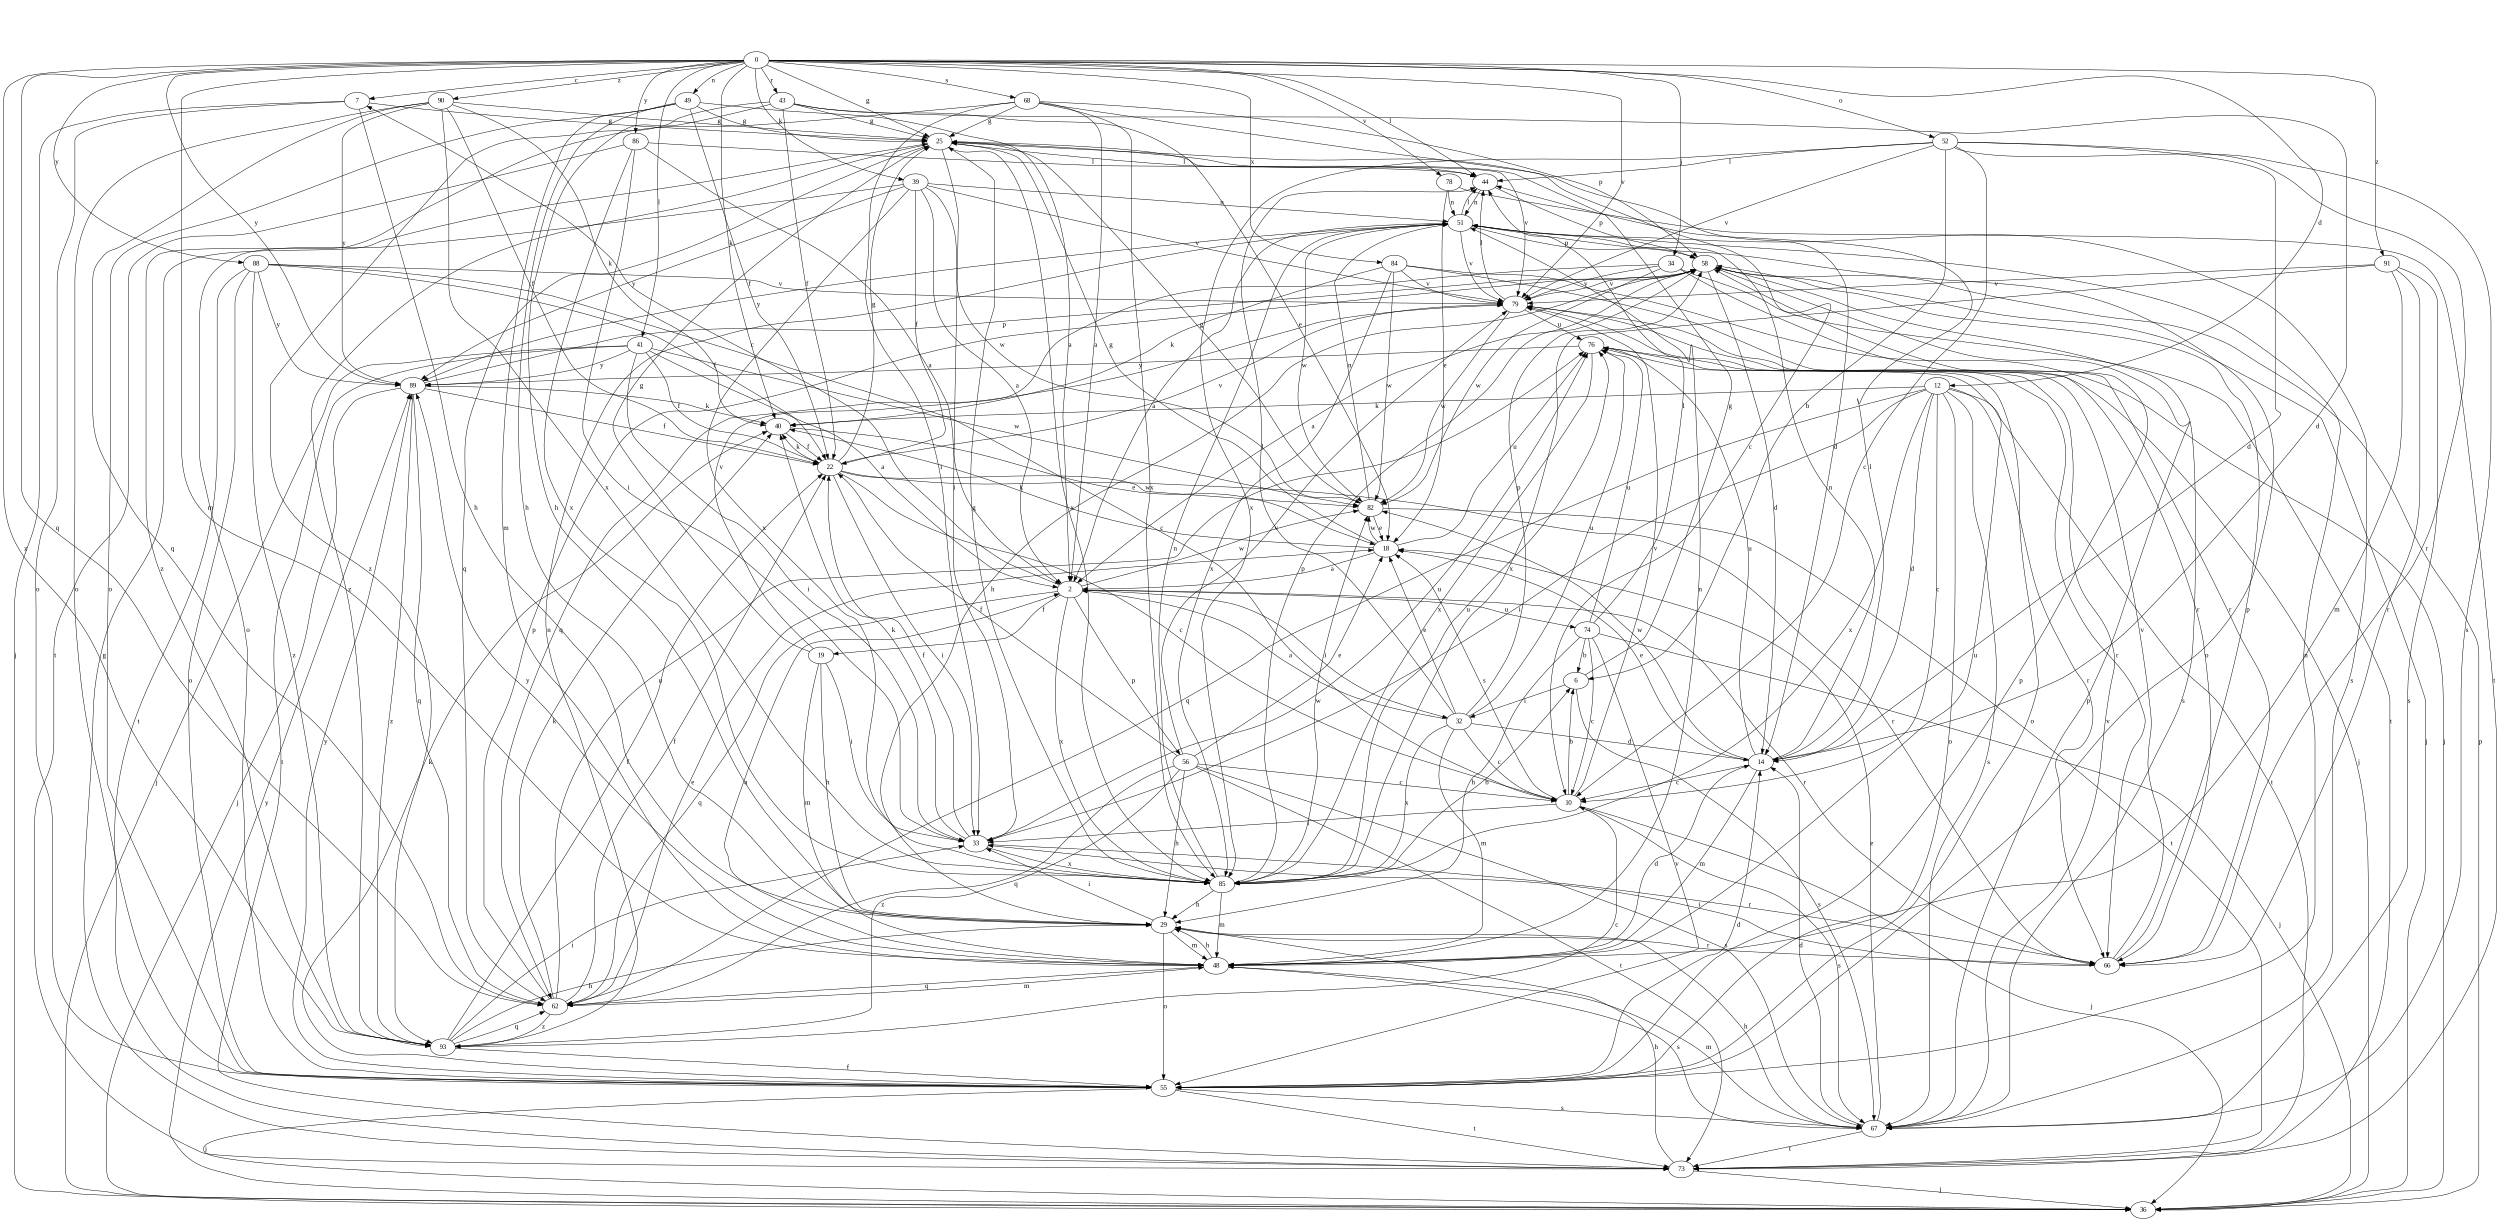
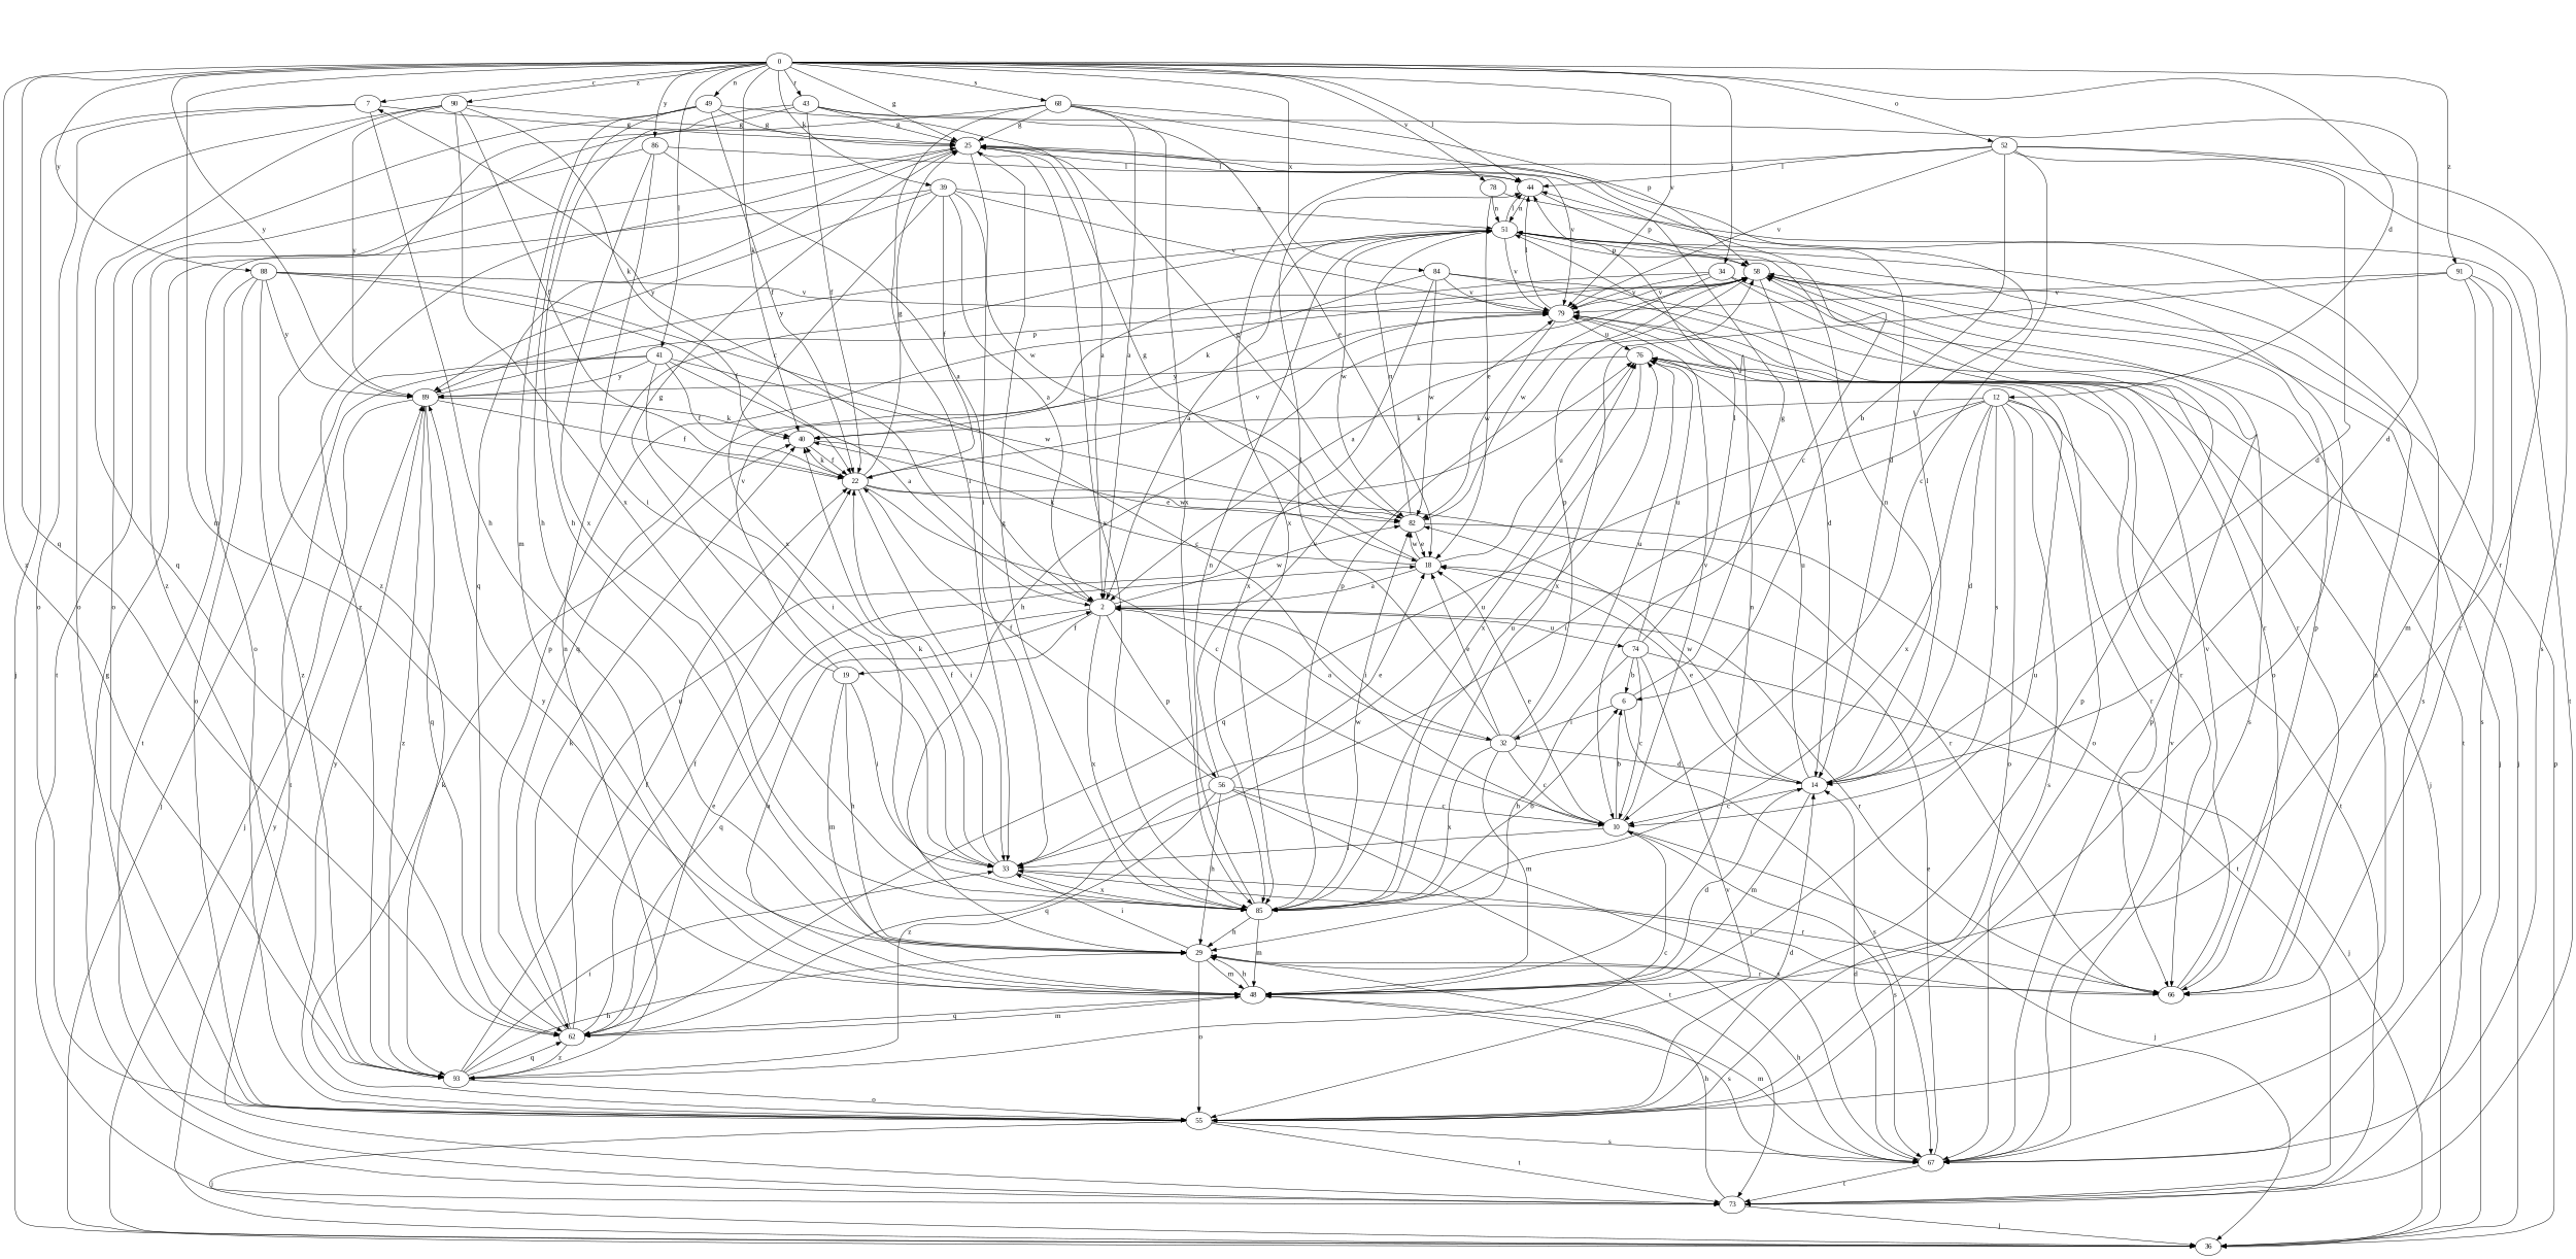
  strict digraph {
    fontname="Liberation Serif"
    node [fontname="Liberation Serif"]
    edge [fontname="Liberation Serif"]
    0
    7
    12
    25
    34
    39
    40
    41
    44
    48
    49
    52
    62
    n14 [label=43]
    68
    78
    79
    84
    86
    88
    89
    90
    91
    93
    29
    36
    55
    66
    85
    n30 [label=67]
    10
    33
    14
    73
    82
    2
    51
    22
    18
    58
    76
    6
    19
    32
    56
    74
    0 -> 7 [label=c]
    0 -> 12 [label=d]
    0 -> 25 [label=g]
    0 -> 34 [label=j]
    0 -> 39 [label=k]
    0 -> 40 [label=k]
    0 -> 41 [label=l]
    0 -> 44 [label=l]
    0 -> 48 [label=m]
    0 -> 49 [label=n]
    0 -> 52 [label=o]
    0 -> 62 [label=q]
    0 -> n14 [label=r]
    0 -> 68 [label=s]
    0 -> 78 [label=v]
    0 -> 79 [label=v]
    0 -> 84 [label=x]
    0 -> 86 [label=y]
    0 -> 88 [label=y]
    0 -> 89 [label=y]
    0 -> 90 [label=z]
    0 -> 91 [label=z]
    0 -> 93 [label=z]
    7 -> 25 [label=g]
    7 -> 29 [label=h]
    7 -> 36 [label=j]
    7 -> 55 [label=o]
    12 -> 40 [label=k]
    12 -> 62 [label=q]
    12 -> 55 [label=o]
    12 -> 66 [label=r]
    12 -> 85 [label=x]
    12 -> n30 [label=s]
-   12 -> 10 [label=c]
+   12 -> 10 [label=s]
    12 -> 33 [label=i]
    12 -> 14 [label=d]
    12 -> 73 [label=t]
    25 -> 44 [label=l]
    25 -> 62 [label=q]
    25 -> 79 [label=v]
    25 -> 93 [label=z]
    25 -> 85 [label=x]
    25 -> 33 [label=i]
    25 -> 14 [label=d]
    34 -> 62 [label=q]
    34 -> 79 [label=v]
    34 -> 66 [label=r]
    34 -> 73 [label=t]
    34 -> 82 [label=w]
    39 -> 79 [label=v]
    39 -> 89 [label=y]
    39 -> 55 [label=o]
    39 -> 85 [label=x]
    39 -> 82 [label=w]
    39 -> 2 [label=a]
    39 -> 51 [label=n]
    39 -> 22 [label=f]
    40 -> 22 [label=f]
    40 -> 18 [label=e]
    41 -> 89 [label=y]
    41 -> 36 [label=j]
    41 -> 33 [label=i]
    41 -> 73 [label=t]
    41 -> 82 [label=w]
    41 -> 2 [label=a]
    41 -> 22 [label=f]
    44 -> 51 [label=n]
    44 -> 58 [label=p]
    48 -> 62 [label=q]
    48 -> 89 [label=y]
    48 -> 29 [label=h]
    48 -> n30 [label=s]
    48 -> 14 [label=d]
    48 -> 2 [label=a]
    48 -> 51 [label=n]
    48 -> 76 [label=u]
    49 -> 25 [label=g]
    49 -> 48 [label=m]
    49 -> 29 [label=h]
    49 -> 55 [label=o]
    49 -> 2 [label=a]
    49 -> 22 [label=f]
    52 -> 44 [label=l]
    52 -> 79 [label=v]
    52 -> 66 [label=r]
    52 -> 85 [label=x]
    52 -> n30 [label=s]
    52 -> 10 [label=c]
    52 -> 14 [label=d]
    52 -> 6 [label=b]
    62 -> 40 [label=k]
    62 -> 48 [label=m]
    62 -> 93 [label=z]
    62 -> 22 [label=f]
    62 -> 18 [label=e]
    62 -> 58 [label=p]
    62 -> 76 [label=u]
    n14 -> 25 [label=g]
    n14 -> 93 [label=z]
    n14 -> 29 [label=h]
    n14 -> 14 [label=d]
    n14 -> 22 [label=f]
    n14 -> 18 [label=e]
    68 -> 25 [label=g]
    68 -> 93 [label=z]
    68 -> 85 [label=x]
    68 -> 10 [label=c]
    68 -> 33 [label=i]
    68 -> 2 [label=a]
    68 -> 58 [label=p]
    78 -> 73 [label=t]
    78 -> 51 [label=n]
    78 -> 18 [label=e]
    79 -> 44 [label=l]
    79 -> 36 [label=j]
    79 -> 82 [label=w]
    79 -> 76 [label=u]
    84 -> 40 [label=k]
    84 -> 79 [label=v]
    84 -> 36 [label=j]
    84 -> 66 [label=r]
    84 -> 85 [label=x]
    84 -> 82 [label=w]
    86 -> 44 [label=l]
    86 -> 85 [label=x]
    86 -> 33 [label=i]
    86 -> 73 [label=t]
    86 -> 2 [label=a]
    88 -> 79 [label=v]
    88 -> 89 [label=y]
    88 -> 93 [label=z]
    88 -> 55 [label=o]
    88 -> 10 [label=c]
    88 -> 73 [label=t]
    88 -> 22 [label=f]
    89 -> 40 [label=k]
    89 -> 62 [label=q]
    89 -> 93 [label=z]
    89 -> 36 [label=j]
    89 -> 22 [label=f]
    89 -> 58 [label=p]
    90 -> 25 [label=g]
    90 -> 40 [label=k]
    90 -> 62 [label=q]
    90 -> 89 [label=y]
    90 -> 55 [label=o]
    90 -> 85 [label=x]
    90 -> 22 [label=f]
    91 -> 48 [label=m]
    91 -> 79 [label=v]
    91 -> 66 [label=r]
    91 -> 85 [label=x]
    91 -> n30 [label=s]
    93 -> 62 [label=q]
    93 -> 29 [label=h]
-   93 -> 55 [label=f]
+   93 -> 55 [label=o]
    93 -> 10 [label=c]
    93 -> 33 [label=i]
    93 -> 51 [label=n]
    93 -> 22 [label=f]
    29 -> 48 [label=m]
    29 -> 55 [label=o]
    29 -> 66 [label=r]
    29 -> 33 [label=i]
    36 -> 89 [label=y]
    36 -> 58 [label=p]
    55 -> 40 [label=k]
    55 -> 89 [label=y]
    55 -> 36 [label=j]
    55 -> n30 [label=s]
    55 -> 14 [label=d]
    55 -> 73 [label=t]
    55 -> 51 [label=n]
    55 -> 58 [label=p]
    66 -> 79 [label=v]
    66 -> 33 [label=i]
    66 -> 58 [label=p]
    85 -> 25 [label=g]
    85 -> 48 [label=m]
    85 -> 29 [label=h]
    85 -> 82 [label=w]
    85 -> 51 [label=n]
    85 -> 58 [label=p]
    85 -> 76 [label=u]
    85 -> 6 [label=b]
    n30 -> 48 [label=m]
    n30 -> 79 [label=v]
    n30 -> 29 [label=h]
    n30 -> 14 [label=d]
    n30 -> 73 [label=t]
    n30 -> 18 [label=e]
    n30 -> 58 [label=p]
    10 -> 79 [label=v]
    10 -> 36 [label=j]
    10 -> n30 [label=s]
    10 -> 33 [label=i]
-   10 -> 18 [label=s]
+   10 -> 18 [label=e]
    10 -> 6 [label=b]
    33 -> 40 [label=k]
    33 -> 66 [label=r]
    33 -> 85 [label=x]
    33 -> 22 [label=f]
    33 -> 76 [label=u]
    14 -> 44 [label=l]
    14 -> 48 [label=m]
    14 -> 10 [label=c]
    14 -> 82 [label=w]
    14 -> 51 [label=n]
    14 -> 18 [label=e]
    14 -> 76 [label=u]
    73 -> 25 [label=g]
    73 -> 29 [label=h]
    73 -> 36 [label=j]
    82 -> 25 [label=g]
    82 -> 73 [label=t]
    82 -> 51 [label=n]
    82 -> 18 [label=e]
    2 -> 7 [label=c]
    2 -> 62 [label=q]
    2 -> 66 [label=r]
    2 -> 85 [label=x]
    2 -> 82 [label=w]
    2 -> 19 [label=f]
    2 -> 32 [label=i]
    2 -> 56 [label=p]
    2 -> 74 [label=u]
    51 -> 44 [label=l]
    51 -> 79 [label=v]
    51 -> 89 [label=y]
    51 -> 55 [label=o]
    51 -> n30 [label=s]
    51 -> 82 [label=w]
    51 -> 2 [label=a]
    51 -> 58 [label=p]
    22 -> 25 [label=g]
    22 -> 40 [label=k]
    22 -> 79 [label=v]
    22 -> 66 [label=r]
    22 -> 10 [label=c]
    22 -> 33 [label=i]
    22 -> 82 [label=w]
    18 -> 25 [label=g]
    18 -> 40 [label=k]
    18 -> 82 [label=w]
    18 -> 2 [label=a]
    18 -> 76 [label=u]
    58 -> 79 [label=v]
    58 -> 29 [label=h]
    58 -> 36 [label=j]
    58 -> n30 [label=s]
    58 -> 14 [label=d]
    58 -> 2 [label=a]
    76 -> 89 [label=y]
    76 -> 55 [label=o]
    76 -> 66 [label=r]
    76 -> 85 [label=x]
    6 -> 25 [label=g]
    6 -> n30 [label=s]
    6 -> 32 [label=i]
    19 -> 25 [label=g]
    19 -> 48 [label=m]
    19 -> 79 [label=v]
    19 -> 29 [label=h]
    19 -> 33 [label=i]
    32 -> 44 [label=l]
    32 -> 48 [label=m]
    32 -> 85 [label=x]
    32 -> 10 [label=c]
    32 -> 14 [label=d]
    32 -> 2 [label=a]
    32 -> 18 [label=e]
    32 -> 58 [label=p]
    32 -> 76 [label=u]
    56 -> 62 [label=q]
    56 -> 79 [label=v]
    56 -> 93 [label=z]
    56 -> 29 [label=h]
    56 -> n30 [label=s]
    56 -> 10 [label=c]
    56 -> 73 [label=t]
    56 -> 22 [label=f]
    56 -> 18 [label=e]
    74 -> 44 [label=l]
    74 -> 29 [label=h]
    74 -> 36 [label=j]
    74 -> 55 [label=v]
    74 -> 10 [label=c]
    74 -> 76 [label=u]
    74 -> 6 [label=b]
  }
